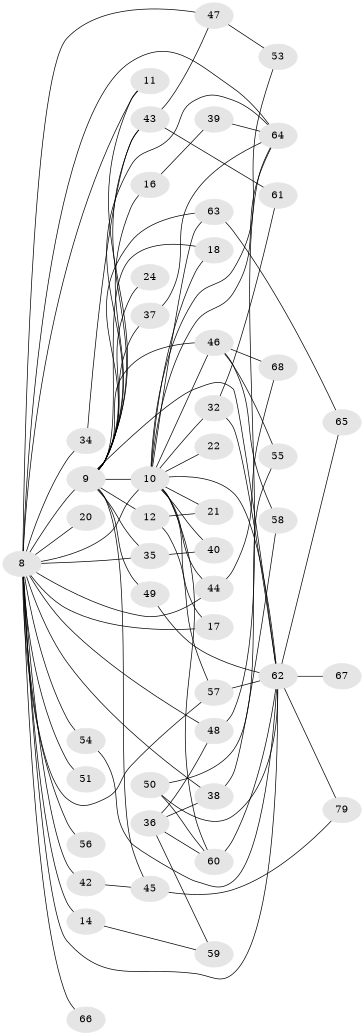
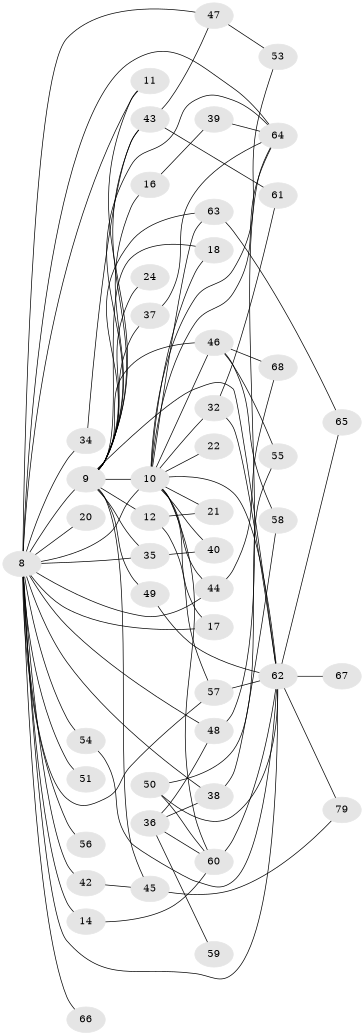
  graph {
    rankdir=LR
    node [color=gray90 style=filled]
    8 [super="+3+6"]
    9 [super="+2"]
    10 [super="+5"]
    11
    14
    17
    20
    n8 [label=34 super="+26"]
    35
    38
    42 [super="+13"]
    44
    47
    48 [super="+34"]
    51
    54
    56
    57 [super="+15"]
    62 [super="+23+7"]
    64 [super="+41"]
    66
    12
    16
    18
    24
    37
    43
    45 [super="+31"]
    46
    49
    63
    21
    22
    32
    40
    53
    60 [super="+25+29"]
    59
    58
    68
    n41 [label=79]
    65
    67 [super="+52"]
    39
    61
    55
    36
    50
    8 -- 9 [weight=8]
    8 -- 10 [weight=8]
    8 -- 11
    8 -- 14 [weight=2]
    8 -- 17
    8 -- 20
    8 -- n8 [weight=3]
    8 -- 35
    8 -- 38
    8 -- 42 [weight=2]
    8 -- 44
    8 -- 47
    8 -- 48
    8 -- 51 [weight=2]
    8 -- 54
    8 -- 56 [weight=2]
    8 -- 57
    8 -- 62 [weight=8]
    8 -- 64 [weight=3]
    8 -- 66 [weight=2]
    9 -- 10 [weight=4]
    9 -- 11
    9 -- 35
    9 -- 62 [weight=5]
    9 -- 64
    9 -- 12 [weight=2]
    9 -- 16 [weight=2]
    9 -- 18
    9 -- 24
    9 -- 37
    9 -- 43
    9 -- 45 [weight=3]
    9 -- 46
    9 -- 49
    9 -- 63
    10 -- 17
    10 -- 44
    10 -- 62 [weight=5]
    10 -- 64 [weight=2]
    10 -- 18
    10 -- 46
    10 -- 63
    10 -- 21
    10 -- 22
    10 -- 32
    10 -- 40
    10 -- 53
    10 -- 60 [weight=4]
-   14 -- 59
+   14 -- 60
    n8 -- 43
    35 -- 40
    38 -- 58
    42 -- 45
    44 -- 68
    47 -- 53
    48 -- 64 [weight=2]
    54 -- 62
    57 -- 62
    62 -- n41
    62 -- 65
    62 -- 67 [weight=2]
    12 -- 57
    12 -- 21
    16 -- 39
    37 -- 64
    43 -- 47
    43 -- 61
    45 -- n41
    46 -- 58
    46 -- 68
    46 -- 55
    49 -- 62
    63 -- 65
    32 -- 62
    32 -- 61
    60 -- 62
    39 -- 64
    36 -- 38
    36 -- 48
    36 -- 60
    36 -- 59
    50 -- 62
    50 -- 60
    50 -- 55
  }
